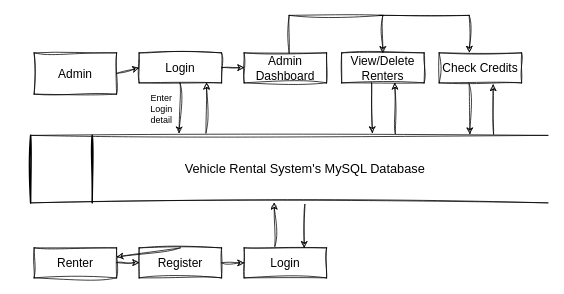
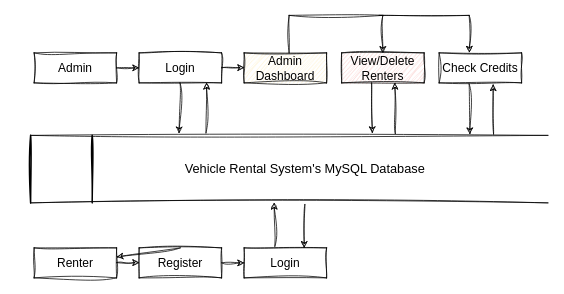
  <mxCell id="0" />
  <mxCell id="1" parent="0" />
  <mxCell id="2" value="" style="group;sketch=1;curveFitting=1;jiggle=2;" vertex="1" connectable="0" parent="1"><mxGeometry x="20" y="180" width="710" height="90" as="geometry" /></mxCell>
  <mxCell id="3" value="&lt;font style=&quot;font-size: 17px;&quot;&gt;&amp;nbsp; &amp;nbsp; &amp;nbsp; &amp;nbsp; &amp;nbsp;Vehicle Rental System's MySQL Database&lt;/font&gt;" style="shape=partialRectangle;whiteSpace=wrap;html=1;left=0;right=0;fillColor=none;sketch=1;curveFitting=1;jiggle=2;" vertex="1" parent="2"><mxGeometry x="20.326" width="689.674" height="90" as="geometry" /></mxCell>
  <mxCell id="4" value="" style="line;strokeWidth=2;direction=south;html=1;sketch=1;curveFitting=1;jiggle=2;" vertex="1" parent="2"><mxGeometry width="40.644" height="90" as="geometry" /></mxCell>
  <mxCell id="5" value="" style="line;strokeWidth=2;direction=south;html=1;sketch=1;curveFitting=1;jiggle=2;" vertex="1" parent="2"><mxGeometry x="95.577" width="13.654" height="90" as="geometry" /></mxCell>
- <mxCell id="6" value="&lt;font style=&quot;font-size: 16px;&quot;&gt;Admin&lt;/font&gt;" style="rounded=0;whiteSpace=wrap;html=1;sketch=1;curveFitting=1;jiggle=2;" vertex="1" parent="1"><mxGeometry x="45" y="70" width="110" height="55" as="geometry" /></mxCell>
+ <mxCell id="6" value="&lt;font style=&quot;font-size: 16px;&quot;&gt;Admin&lt;/font&gt;" style="rounded=0;whiteSpace=wrap;html=1;sketch=1;curveFitting=1;jiggle=2;" vertex="1" parent="1"><mxGeometry x="45" y="70" width="110" height="40" as="geometry" /></mxCell>
  <mxCell id="7" value="&lt;font style=&quot;font-size: 16px;&quot;&gt;Login&lt;/font&gt;" style="rounded=0;whiteSpace=wrap;html=1;sketch=1;curveFitting=1;jiggle=2;" vertex="1" parent="1"><mxGeometry x="185" y="70" width="110" height="40" as="geometry" /></mxCell>
  <mxCell id="8" value="" style="endArrow=classic;html=1;rounded=0;exitX=1;exitY=0.5;exitDx=0;exitDy=0;sketch=1;curveFitting=1;jiggle=2;" edge="1" parent="1" source="6"><mxGeometry width="50" height="50" relative="1" as="geometry"><mxPoint x="135" y="140" as="sourcePoint" /><mxPoint x="185" y="90" as="targetPoint" /></mxGeometry></mxCell>
  <mxCell id="9" value="" style="endArrow=classic;html=1;rounded=0;exitX=0.339;exitY=-0.036;exitDx=0;exitDy=0;exitPerimeter=0;entryX=0.818;entryY=1;entryDx=0;entryDy=0;entryPerimeter=0;sketch=1;curveFitting=1;jiggle=2;" edge="1" parent="1" source="3" target="7"><mxGeometry width="50" height="50" relative="1" as="geometry"><mxPoint x="225" y="160" as="sourcePoint" /><mxPoint x="275" y="110" as="targetPoint" /></mxGeometry></mxCell>
  <mxCell id="10" value="" style="endArrow=classic;html=1;rounded=0;exitX=0.339;exitY=-0.036;exitDx=0;exitDy=0;exitPerimeter=0;entryX=0.287;entryY=-0.031;entryDx=0;entryDy=0;entryPerimeter=0;sketch=1;curveFitting=1;jiggle=2;" edge="1" parent="1" target="3"><mxGeometry width="50" height="50" relative="1" as="geometry"><mxPoint x="239.5" y="110" as="sourcePoint" /><mxPoint x="235" y="180" as="targetPoint" /></mxGeometry></mxCell>
- <mxCell id="11" value="Enter Login detail" style="text;html=1;strokeColor=none;fillColor=none;align=center;verticalAlign=middle;whiteSpace=wrap;rounded=0;sketch=1;curveFitting=1;jiggle=2;" vertex="1" parent="1"><mxGeometry x="185" y="130" width="60" height="30" as="geometry" /></mxCell>
- <mxCell id="12" value="&lt;font style=&quot;font-size: 16px;&quot;&gt;Admin Dashboard&lt;/font&gt;" style="rounded=0;whiteSpace=wrap;html=1;sketch=1;curveFitting=1;jiggle=2;" vertex="1" parent="1"><mxGeometry x="325" y="70" width="110" height="40" as="geometry" /></mxCell>
+ <mxCell id="12" value="&lt;font style=&quot;font-size: 16px;&quot;&gt;Admin Dashboard&lt;/font&gt;" style="rounded=0;whiteSpace=wrap;html=1;sketch=1;curveFitting=1;jiggle=2;fillColor=#fff2cc;" vertex="1" parent="1"><mxGeometry x="325" y="70" width="110" height="40" as="geometry" /></mxCell>
  <mxCell id="13" value="" style="endArrow=classic;html=1;rounded=0;exitX=1;exitY=0.5;exitDx=0;exitDy=0;sketch=1;curveFitting=1;jiggle=2;" edge="1" parent="1"><mxGeometry width="50" height="50" relative="1" as="geometry"><mxPoint x="295" y="89.76" as="sourcePoint" /><mxPoint x="325" y="89.76" as="targetPoint" /></mxGeometry></mxCell>
- <mxCell id="14" value="&lt;font style=&quot;font-size: 16px;&quot;&gt;View/Delete Renters&lt;/font&gt;" style="rounded=0;whiteSpace=wrap;html=1;sketch=1;curveFitting=1;jiggle=2;" vertex="1" parent="1"><mxGeometry x="455" y="70" width="110" height="40" as="geometry" /></mxCell>
+ <mxCell id="14" value="&lt;font style=&quot;font-size: 16px;&quot;&gt;View/Delete Renters&lt;/font&gt;" style="rounded=0;whiteSpace=wrap;html=1;sketch=1;curveFitting=1;jiggle=2;fillColor=#f8cecc;" vertex="1" parent="1"><mxGeometry x="455" y="70" width="110" height="40" as="geometry" /></mxCell>
  <mxCell id="15" value="" style="endArrow=classic;html=1;rounded=0;sketch=1;curveFitting=1;jiggle=2;" edge="1" parent="1" target="14"><mxGeometry width="50" height="50" relative="1" as="geometry"><mxPoint x="385" y="70" as="sourcePoint" /><mxPoint x="525" y="20" as="targetPoint" /><Array as="points"><mxPoint x="385" y="20" /><mxPoint x="510" y="20" /></Array></mxGeometry></mxCell>
  <mxCell id="16" value="&lt;font style=&quot;font-size: 16px;&quot;&gt;Check Credits&lt;/font&gt;" style="rounded=0;whiteSpace=wrap;html=1;sketch=1;curveFitting=1;jiggle=2;" vertex="1" parent="1"><mxGeometry x="585" y="70" width="110" height="40" as="geometry" /></mxCell>
  <mxCell id="17" value="" style="endArrow=classic;html=1;rounded=0;entryX=0.367;entryY=-0.01;entryDx=0;entryDy=0;entryPerimeter=0;sketch=1;curveFitting=1;jiggle=2;" edge="1" parent="1" target="16"><mxGeometry width="50" height="50" relative="1" as="geometry"><mxPoint x="505" y="20" as="sourcePoint" /><mxPoint x="685" y="20" as="targetPoint" /><Array as="points"><mxPoint x="625" y="20" /></Array></mxGeometry></mxCell>
  <mxCell id="18" value="" style="endArrow=classic;html=1;rounded=0;exitX=0.339;exitY=-0.036;exitDx=0;exitDy=0;exitPerimeter=0;entryX=0.818;entryY=1;entryDx=0;entryDy=0;entryPerimeter=0;sketch=1;curveFitting=1;jiggle=2;" edge="1" parent="1"><mxGeometry width="50" height="50" relative="1" as="geometry"><mxPoint x="495" y="110" as="sourcePoint" /><mxPoint x="496" y="177" as="targetPoint" /></mxGeometry></mxCell>
  <mxCell id="19" value="" style="endArrow=classic;html=1;rounded=0;exitX=0.705;exitY=-0.026;exitDx=0;exitDy=0;exitPerimeter=0;entryX=0.818;entryY=1;entryDx=0;entryDy=0;entryPerimeter=0;sketch=1;curveFitting=1;jiggle=2;" edge="1" parent="1" source="3"><mxGeometry width="50" height="50" relative="1" as="geometry"><mxPoint x="525" y="177" as="sourcePoint" /><mxPoint x="526" y="110" as="targetPoint" /></mxGeometry></mxCell>
  <mxCell id="20" value="" style="endArrow=classic;html=1;rounded=0;exitX=0.339;exitY=-0.036;exitDx=0;exitDy=0;exitPerimeter=0;entryX=0.818;entryY=1;entryDx=0;entryDy=0;entryPerimeter=0;sketch=1;curveFitting=1;jiggle=2;" edge="1" parent="1"><mxGeometry width="50" height="50" relative="1" as="geometry"><mxPoint x="625" y="111.5" as="sourcePoint" /><mxPoint x="626" y="178.5" as="targetPoint" /></mxGeometry></mxCell>
  <mxCell id="21" value="" style="endArrow=classic;html=1;rounded=0;exitX=0.895;exitY=-0.018;exitDx=0;exitDy=0;exitPerimeter=0;entryX=0.818;entryY=1;entryDx=0;entryDy=0;entryPerimeter=0;sketch=1;curveFitting=1;jiggle=2;" edge="1" parent="1" source="3"><mxGeometry width="50" height="50" relative="1" as="geometry"><mxPoint x="656" y="179" as="sourcePoint" /><mxPoint x="657" y="112" as="targetPoint" /></mxGeometry></mxCell>
  <mxCell id="22" value="&lt;font style=&quot;font-size: 16px;&quot;&gt;Renter&lt;/font&gt;" style="rounded=0;whiteSpace=wrap;html=1;sketch=1;curveFitting=1;jiggle=2;" vertex="1" parent="1"><mxGeometry x="45" y="330" width="110" height="40" as="geometry" /></mxCell>
  <mxCell id="23" value="&lt;font style=&quot;font-size: 16px;&quot;&gt;Register&lt;/font&gt;" style="rounded=0;whiteSpace=wrap;html=1;sketch=1;curveFitting=1;jiggle=2;" vertex="1" parent="1"><mxGeometry x="185" y="330" width="110" height="40" as="geometry" /></mxCell>
  <mxCell id="24" value="" style="endArrow=classic;html=1;rounded=0;exitX=1;exitY=0.5;exitDx=0;exitDy=0;sketch=1;curveFitting=1;jiggle=2;" edge="1" parent="1"><mxGeometry width="50" height="50" relative="1" as="geometry"><mxPoint x="155" y="349.66" as="sourcePoint" /><mxPoint x="185" y="349.66" as="targetPoint" /></mxGeometry></mxCell>
  <mxCell id="25" value="" style="endArrow=classic;html=1;rounded=0;exitX=0.5;exitY=0;exitDx=0;exitDy=0;sketch=1;curveFitting=1;jiggle=2;" edge="1" parent="1" source="23" target="22"><mxGeometry width="50" height="50" relative="1" as="geometry"><mxPoint x="239" y="320" as="sourcePoint" /><mxPoint x="269" y="320" as="targetPoint" /></mxGeometry></mxCell>
  <mxCell id="26" value="&lt;font style=&quot;font-size: 16px;&quot;&gt;Login&lt;/font&gt;" style="rounded=0;whiteSpace=wrap;html=1;sketch=1;curveFitting=1;jiggle=2;" vertex="1" parent="1"><mxGeometry x="325" y="330" width="110" height="40" as="geometry" /></mxCell>
  <mxCell id="27" value="" style="endArrow=classic;html=1;rounded=0;exitX=0.5;exitY=0;exitDx=0;exitDy=0;sketch=1;curveFitting=1;jiggle=2;entryX=0.288;entryY=1.019;entryDx=0;entryDy=0;entryPerimeter=0;" edge="1" parent="1"><mxGeometry width="50" height="50" relative="1" as="geometry"><mxPoint x="366" y="328" as="sourcePoint" /><mxPoint x="365" y="270" as="targetPoint" /></mxGeometry></mxCell>
  <mxCell id="28" value="" style="endArrow=classic;html=1;rounded=0;exitX=0.5;exitY=0;exitDx=0;exitDy=0;sketch=1;curveFitting=1;jiggle=2;entryX=0.288;entryY=1.019;entryDx=0;entryDy=0;entryPerimeter=0;" edge="1" parent="1"><mxGeometry width="50" height="50" relative="1" as="geometry"><mxPoint x="406" y="272" as="sourcePoint" /><mxPoint x="405" y="330" as="targetPoint" /></mxGeometry></mxCell>
  <mxCell id="29" value="" style="endArrow=classic;html=1;rounded=0;exitX=1;exitY=0.5;exitDx=0;exitDy=0;sketch=1;curveFitting=1;jiggle=2;" edge="1" parent="1"><mxGeometry width="50" height="50" relative="1" as="geometry"><mxPoint x="295" y="349.89" as="sourcePoint" /><mxPoint x="325" y="350" as="targetPoint" /></mxGeometry></mxCell>
